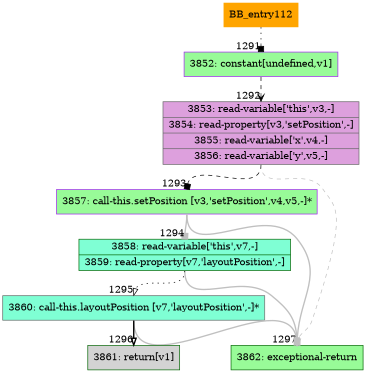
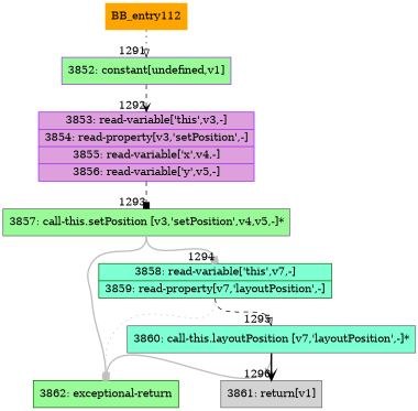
  digraph {
    rankdir=TD
    node [color=purple fillcolor=palegreen shape=record style=filled]
    edge [arrowhead=onormal headport=n style=dashed tailport=s]
    n1 [color=gray40 fillcolor=orange label=BB_entry112 shape=none]
    n2 [label="{3852: constant[undefined,v1]}"]
-   n3 [color=gray40 fillcolor=plum label="{3853: read-variable['this',v3,-]|3854: read-property[v3,'setPosition',-]|3855: read-variable['x',v4,-]|3856: read-variable['y',v5,-]}"]
-   n4 [label="{3857: call-this.setPosition [v3,'setPosition',v4,v5,-]*}"]
+   n3 [fillcolor=plum label="{3853: read-variable['this',v3,-]|3854: read-property[v3,'setPosition',-]|3855: read-variable['x',v4,-]|3856: read-variable['y',v5,-]}"]
+   n4 [color=gray40 label="{3857: call-this.setPosition [v3,'setPosition',v4,v5,-]*}"]
    n5 [color=darkgreen label="{3862: exceptional-return}"]
    n6 [color=darkgreen fillcolor=aquamarine label="{3858: read-variable['this',v7,-]|3859: read-property[v7,'layoutPosition',-]}"]
    n7 [color=gray40 fillcolor=aquamarine label="{3860: call-this.layoutPosition [v7,'layoutPosition',-]*}"]
-   n8 [color=darkgreen fillcolor=lightgrey label="{3861: return[v1]}"]
-   n1 -> n2 [arrowhead=box headlabel="    1291" style=dotted]
+   n8 [color=gray40 fillcolor=lightgrey label="{3861: return[v1]}"]
+   n1 -> n2 [headlabel="    1291" style=dotted]
    n2 -> n3 [arrowhead=vee headlabel="      1292"]
    n3 -> n4 [arrowhead=box headlabel="      1293"]
-   n3 -> n5 [color=gray headlabel="      1297"]
    n4 -> n5 [arrowhead=box color=gray style=bold]
    n4 -> n6 [arrowhead=box color=gray headlabel="      1294" style=bold]
-   n6 -> n5 [color=gray style=bold]
-   n6 -> n7 [headlabel="      1295" style=dotted]
+   n6 -> n5 [color=gray style=dotted]
+   n6 -> n7 [headlabel="      1295"]
    n7 -> n5 [color=gray style=bold]
-   n7 -> n8 [headlabel="      1296" style=bold]
+   n7 -> n8 [arrowhead=vee headlabel="      1296" style=bold]
  }
